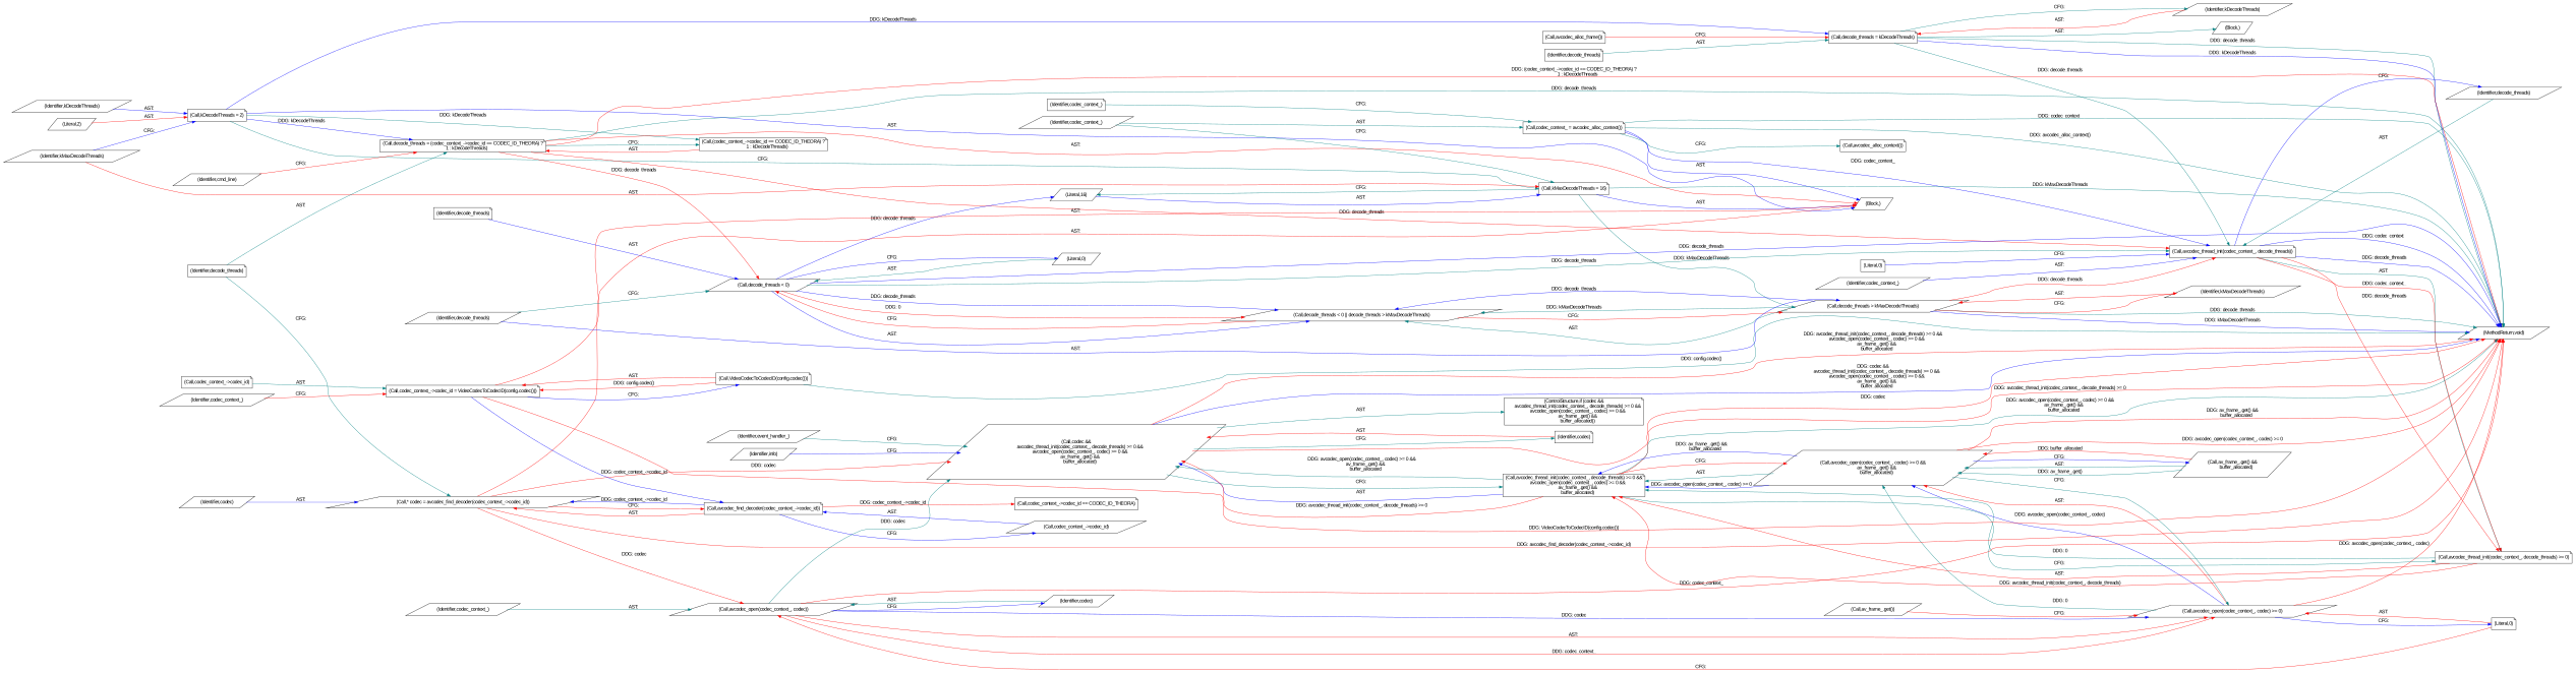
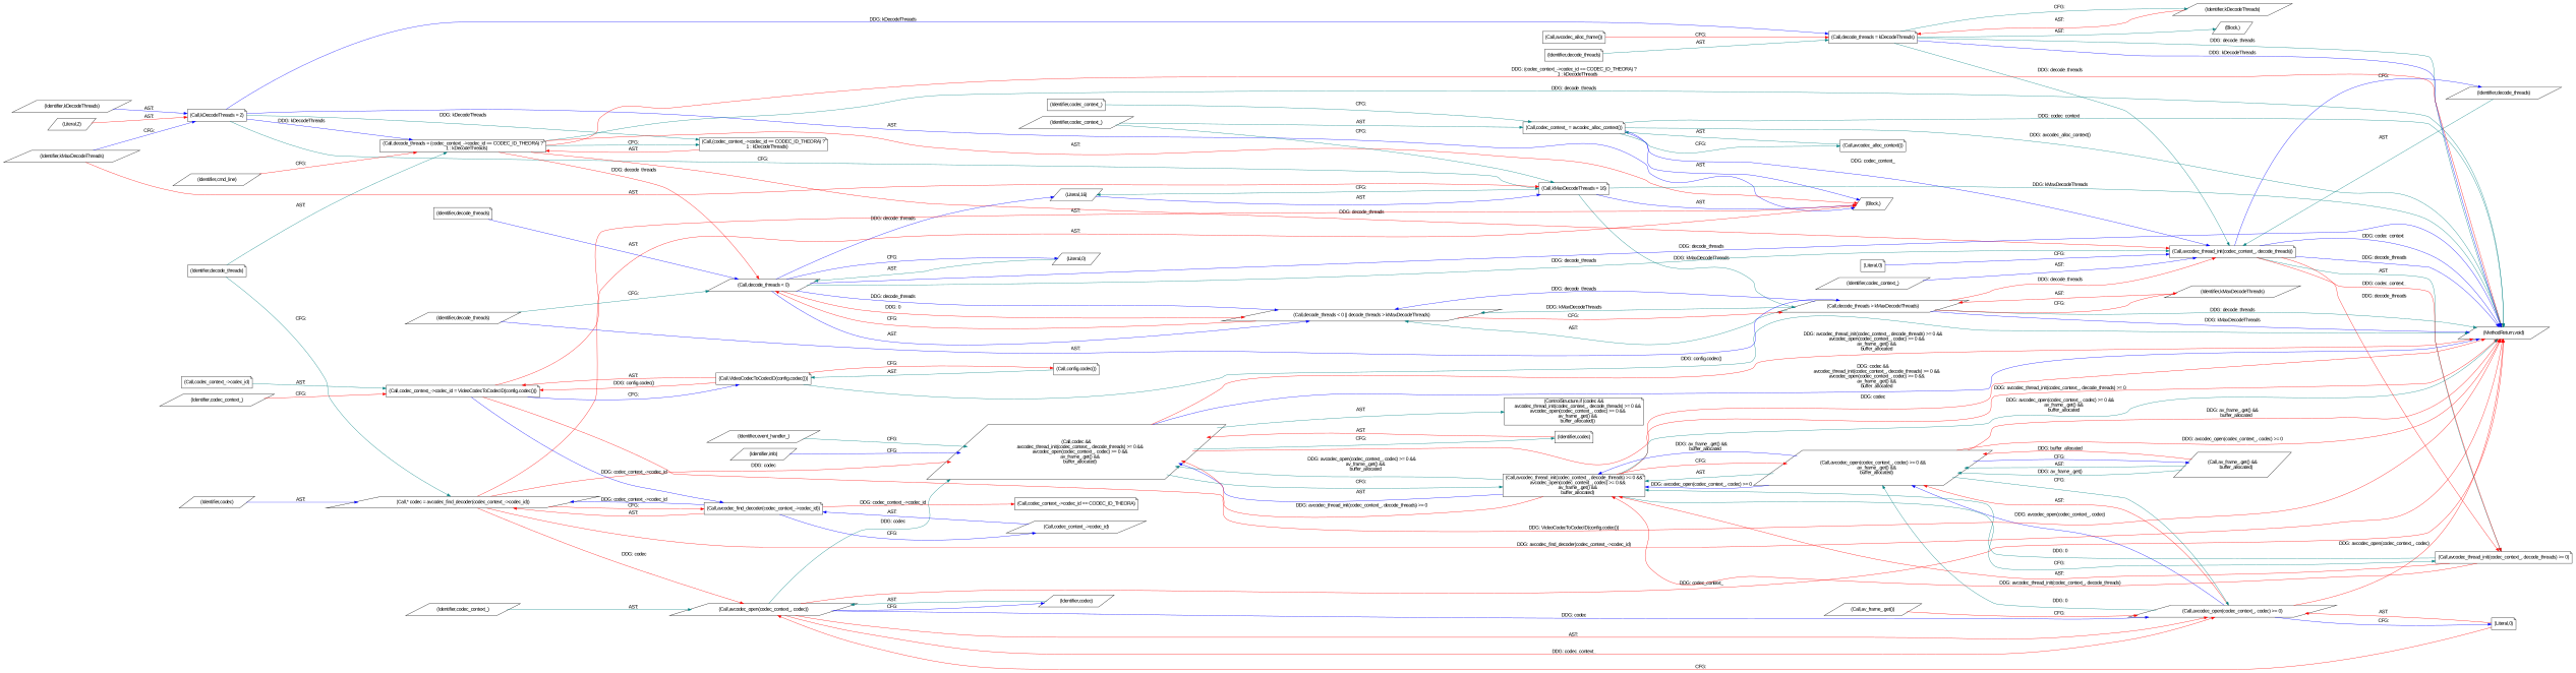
  digraph {
    fontname="Liberation Sans"
    rankdir=LR
    node [fontname="Liberation Sans" shape=parallelogram]
    edge [color=red fontname="Liberation Sans"]
    n1 [label="(Call,avcodec_open(codec_context_, codec))"]
    n2 [label="(Call,codec &&\n      avcodec_thread_init(codec_context_, decode_threads) >= 0 &&\n      avcodec_open(codec_context_, codec) >= 0 &&\n      av_frame_.get() &&\n      buffer_allocated)"]
    n3 [label="(Call,avcodec_open(codec_context_, codec) >= 0)"]
    n4 [label="(MethodReturn,void)"]
    n5 [label="(Identifier,codec)"]
    n6 [label="(Call,avcodec_thread_init(codec_context_, decode_threads) >= 0 &&\n      avcodec_open(codec_context_, codec) >= 0 &&\n      av_frame_.get() &&\n      buffer_allocated)" shape=note]
    n7 [label="(ControlStructure,if (codec &&\n      avcodec_thread_init(codec_context_, decode_threads) >= 0 &&\n      avcodec_open(codec_context_, codec) >= 0 &&\n      av_frame_.get() &&\n      buffer_allocated))" shape=note]
    n8 [label="(Identifier,codec)" shape=note]
    n9 [label="(Call,avcodec_open(codec_context_, codec) >= 0 &&\n      av_frame_.get() &&\n      buffer_allocated)"]
    n10 [label="(Literal,0)" shape=note]
    n11 [label="(Call,avcodec_thread_init(codec_context_, decode_threads))" shape=note]
    n12 [label="(Call,avcodec_thread_init(codec_context_, decode_threads) >= 0)" shape=note]
    n13 [label="(Identifier,decode_threads)"]
    n14 [label="(Call,codec_context_ = avcodec_alloc_context())" shape=note]
    n15 [label="(Block,)"]
    n16 [label="(Call,avcodec_alloc_context())" shape=note]
    n17 [label="(Call,decode_threads = kDecodeThreads)" shape=note]
    n18 [label="(Block,)"]
    n19 [label="(Identifier,kDecodeThreads)"]
    n20 [label="(Call,kDecodeThreads = 2)" shape=note]
    n21 [label="(Call,decode_threads = (codec_context_->codec_id == CODEC_ID_THEORA) ?\n      1 : kDecodeThreads)" shape=note]
    n22 [label="(Call,(codec_context_->codec_id == CODEC_ID_THEORA) ?\n      1 : kDecodeThreads)" shape=note]
    n23 [label="(Call,kMaxDecodeThreads = 16)" shape=note]
    n24 [label="(Call,decode_threads < 0)"]
    n25 [label="(Literal,2)"]
    n26 [label="(Call,decode_threads > kMaxDecodeThreads)"]
    n27 [label="(Call,decode_threads < 0 || decode_threads > kMaxDecodeThreads)"]
    n28 [label="(Identifier,kMaxDecodeThreads)"]
    n29 [label="(Literal,0)"]
    n30 [label="(Literal,16)"]
    n31 [label="(Call,* codec = avcodec_find_decoder(codec_context_->codec_id))"]
    n32 [label="(Call,avcodec_find_decoder(codec_context_->codec_id))" shape=note]
    n33 [label="(Call,codec_context_->codec_id == CODEC_ID_THEORA)" shape=note]
    n34 [label="(Call,codec_context_->codec_id)"]
    n35 [label="(Call,codec_context_->codec_id = VideoCodecToCodecID(config.codec()))" shape=note]
    n36 [label="(Call,VideoCodecToCodecID(config.codec()))" shape=note]
+   n37 [label="(Call,config.codec())" shape=note]
    n38 [label="(Call,av_frame_.get() &&\n      buffer_allocated)"]
    n39 [label="(Identifier,codec_context_)"]
    n40 [label="(Identifier,info)"]
    n41 [label="(Identifier,codec_context_)"]
    n42 [label="(Identifier,codec_context_)" shape=note]
    n43 [label="(Identifier,decode_threads)" shape=note]
    n44 [label="(Literal,0)" shape=note]
    n45 [label="(Identifier,codec_context_)"]
    n46 [label="(Identifier,kDecodeThreads)"]
    n47 [label="(Identifier,codec_context_)"]
    n48 [label="(Identifier,decode_threads)"]
    n49 [label="(Call,av_frame_.get())"]
    n50 [label="(Call,avcodec_alloc_frame())" shape=note]
    n51 [label="(Identifier,kMaxDecodeThreads)"]
    n52 [label="(Identifier,decode_threads)" shape=note]
    n53 [label="(Identifier,codec)"]
    n54 [label="(Identifier,event_handler_)"]
    n55 [label="(Call,codec_context_->codec_id)" shape=note]
    n56 [label="(Identifier,decode_threads)" shape=note]
    n57 [label="(Identifier,cmd_line)"]
    n1 -> n2 [color=teal label="DDG: codec"]
    n1 -> n3 [label="AST: "]
    n1 -> n3 [label="DDG: codec_context_"]
    n1 -> n3 [color=blue label="DDG: codec"]
    n1 -> n4 [label="DDG: codec_context_"]
    n1 -> n5 [color=blue label="CFG: "]
    n2 -> n4 [label="DDG: avcodec_thread_init(codec_context_, decode_threads) >= 0 &&\n      avcodec_open(codec_context_, codec) >= 0 &&\n      av_frame_.get() &&\n      buffer_allocated"]
    n2 -> n4 [color=blue label="DDG: codec &&\n      avcodec_thread_init(codec_context_, decode_threads) >= 0 &&\n      avcodec_open(codec_context_, codec) >= 0 &&\n      av_frame_.get() &&\n      buffer_allocated"]
    n2 -> n4 [label="DDG: codec"]
    n2 -> n6 [color=teal label="CFG: "]
    n2 -> n7 [color=teal label="AST: "]
    n2 -> n8 [color=teal label="CFG: "]
    n3 -> n4 [label="DDG: avcodec_open(codec_context_, codec)"]
    n3 -> n9 [label="AST: "]
    n3 -> n9 [color=blue label="DDG: avcodec_open(codec_context_, codec)"]
    n3 -> n9 [color=teal label="DDG: 0"]
    n3 -> n10 [color=blue label="CFG: "]
    n5 -> n1 [color=teal label="AST: "]
    n6 -> n2 [color=blue label="AST: "]
    n6 -> n2 [label="DDG: avcodec_thread_init(codec_context_, decode_threads) >= 0"]
    n6 -> n2 [color=teal label="DDG: avcodec_open(codec_context_, codec) >= 0 &&\n      av_frame_.get() &&\n      buffer_allocated"]
    n6 -> n4 [label="DDG: avcodec_thread_init(codec_context_, decode_threads) >= 0"]
    n6 -> n4 [color=teal label="DDG: avcodec_open(codec_context_, codec) >= 0 &&\n      av_frame_.get() &&\n      buffer_allocated"]
    n6 -> n9 [label="CFG: "]
    n6 -> n12 [color=teal label="CFG: "]
    n8 -> n2 [label="AST: "]
    n9 -> n3 [color=teal label="CFG: "]
    n9 -> n4 [label="DDG: av_frame_.get() &&\n      buffer_allocated"]
    n9 -> n4 [label="DDG: avcodec_open(codec_context_, codec) >= 0"]
    n9 -> n6 [color=teal label="AST: "]
    n9 -> n6 [color=blue label="DDG: avcodec_open(codec_context_, codec) >= 0"]
    n9 -> n6 [color=blue label="DDG: av_frame_.get() &&\n      buffer_allocated"]
    n9 -> n38 [color=blue label="CFG: "]
    n10 -> n1 [label="CFG: "]
    n10 -> n3 [label="AST: "]
    n11 -> n4 [color=blue label="DDG: decode_threads"]
    n11 -> n4 [color=blue label="DDG: codec_context_"]
    n11 -> n12 [color=teal label="AST: "]
    n11 -> n12 [label="DDG: codec_context_"]
    n11 -> n12 [label="DDG: decode_threads"]
    n11 -> n13 [color=blue label="CFG: "]
    n12 -> n6 [label="AST: "]
    n12 -> n6 [label="DDG: avcodec_thread_init(codec_context_, decode_threads)"]
    n12 -> n6 [color=teal label="DDG: 0"]
    n13 -> n11 [color=teal label="AST: "]
    n14 -> n4 [color=teal label="DDG: codec_context_"]
    n14 -> n4 [color=teal label="DDG: avcodec_alloc_context()"]
    n14 -> n11 [color=blue label="DDG: codec_context_"]
    n14 -> n15 [color=blue label="AST: "]
    n14 -> n16 [color=teal label="CFG: "]
+   n16 -> n14 [color=teal label="AST: "]
    n17 -> n4 [color=teal label="DDG: decode_threads"]
    n17 -> n4 [color=blue label="DDG: kDecodeThreads"]
    n17 -> n11 [color=teal label="DDG: decode_threads"]
    n17 -> n18 [color=teal label="AST: "]
    n17 -> n19 [color=teal label="CFG: "]
    n19 -> n17 [label="AST: "]
    n20 -> n15 [color=blue label="AST: "]
    n20 -> n17 [color=blue label="DDG: kDecodeThreads"]
    n20 -> n21 [color=blue label="DDG: kDecodeThreads"]
    n20 -> n22 [color=teal label="DDG: kDecodeThreads"]
    n20 -> n23 [color=teal label="CFG: "]
    n21 -> n4 [label="DDG: (codec_context_->codec_id == CODEC_ID_THEORA) ?\n      1 : kDecodeThreads"]
    n21 -> n4 [color=teal label="DDG: decode_threads"]
    n21 -> n11 [label="DDG: decode_threads"]
    n21 -> n15 [label="AST: "]
    n21 -> n22 [color=teal label="CFG: "]
    n21 -> n24 [label="DDG: decode_threads"]
    n22 -> n21 [label="AST: "]
    n23 -> n4 [color=teal label="DDG: kMaxDecodeThreads"]
    n23 -> n15 [color=blue label="AST: "]
    n23 -> n26 [color=teal label="DDG: kMaxDecodeThreads"]
    n23 -> n30 [color=teal label="CFG: "]
    n24 -> n4 [color=blue label="DDG: decode_threads"]
    n24 -> n11 [color=teal label="DDG: decode_threads"]
    n24 -> n27 [color=blue label="AST: "]
    n24 -> n27 [color=blue label="DDG: decode_threads"]
    n24 -> n27 [label="DDG: 0"]
    n24 -> n29 [color=blue label="CFG: "]
    n24 -> n30 [color=blue label="DDG: decode_threads"]
    n25 -> n20 [label="AST: "]
    n26 -> n4 [color=teal label="DDG: decode_threads"]
    n26 -> n4 [color=blue label="DDG: kMaxDecodeThreads"]
    n26 -> n11 [label="DDG: decode_threads"]
    n26 -> n27 [color=teal label="AST: "]
    n26 -> n27 [color=blue label="DDG: decode_threads"]
    n26 -> n27 [color=teal label="DDG: kMaxDecodeThreads"]
    n26 -> n28 [label="CFG: "]
    n27 -> n24 [label="CFG: "]
    n27 -> n26 [label="CFG: "]
    n28 -> n26 [label="AST: "]
    n29 -> n24 [color=teal label="AST: "]
    n30 -> n23 [color=blue label="AST: "]
    n31 -> n1 [label="DDG: codec"]
    n31 -> n2 [label="DDG: codec"]
    n31 -> n4 [label="DDG: avcodec_find_decoder(codec_context_->codec_id)"]
    n31 -> n15 [label="AST: "]
    n31 -> n32 [label="CFG: "]
    n32 -> n31 [label="AST: "]
    n32 -> n31 [color=blue label="DDG: codec_context_->codec_id"]
    n32 -> n33 [label="DDG: codec_context_->codec_id"]
    n32 -> n34 [color=blue label="CFG: "]
    n34 -> n32 [color=blue label="AST: "]
    n35 -> n4 [label="DDG: VideoCodecToCodecID(config.codec())"]
    n35 -> n15 [label="AST: "]
    n35 -> n32 [color=blue label="DDG: codec_context_->codec_id"]
    n35 -> n36 [color=blue label="CFG: "]
    n36 -> n4 [color=teal label="DDG: config.codec()"]
    n36 -> n35 [label="AST: "]
    n36 -> n35 [label="DDG: config.codec()"]
+   n36 -> n37 [label="CFG: "]
+   n37 -> n36 [color=teal label="AST: "]
    n38 -> n9 [color=teal label="AST: "]
    n38 -> n9 [color=teal label="DDG: av_frame_.get()"]
    n38 -> n9 [label="DDG: buffer_allocated"]
    n39 -> n1 [color=teal label="AST: "]
    n40 -> n2 [color=blue label="CFG: "]
    n41 -> n11 [color=blue label="AST: "]
    n42 -> n14 [color=teal label="CFG: "]
    n43 -> n17 [color=teal label="AST: "]
    n44 -> n11 [color=blue label="CFG: "]
    n45 -> n14 [color=teal label="AST: "]
    n45 -> n23 [color=teal label="CFG: "]
    n46 -> n20 [color=blue label="AST: "]
    n47 -> n35 [label="CFG: "]
    n48 -> n24 [color=teal label="CFG: "]
    n48 -> n26 [color=blue label="AST: "]
    n49 -> n3 [label="CFG: "]
    n50 -> n17 [label="CFG: "]
    n51 -> n20 [color=blue label="CFG: "]
    n51 -> n23 [label="AST: "]
    n52 -> n24 [color=blue label="AST: "]
    n53 -> n31 [color=blue label="AST: "]
    n54 -> n2 [color=teal label="CFG: "]
    n55 -> n35 [color=teal label="AST: "]
    n56 -> n21 [color=teal label="AST: "]
    n56 -> n31 [color=teal label="CFG: "]
    n57 -> n21 [label="CFG: "]
  }
